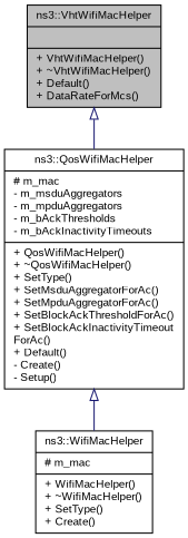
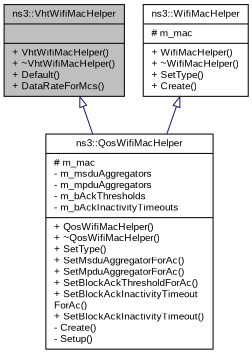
  digraph {
    fontname="Liberation Sans"
    node [color=black fillcolor=white fontname="Liberation Sans" fontsize=10 shape=record style=filled]
    edge [arrowtail=onormal color=midnightblue dir=back fontname="Liberation Sans" fontsize=10 labelfontname=Helvetica labelfontsize=10 style=solid]
    n1 [fillcolor=grey75 fontcolor=black height=0.2 label="{ns3::VhtWifiMacHelper\n||+ VhtWifiMacHelper()\l+ ~VhtWifiMacHelper()\l+ Default()\l+ DataRateForMcs()\l}" width=0.4]
-   n2 [height=0.2 label="{ns3::QosWifiMacHelper\n|# m_mac\l- m_msduAggregators\l- m_mpduAggregators\l- m_bAckThresholds\l- m_bAckInactivityTimeouts\l|+ QosWifiMacHelper()\l+ ~QosWifiMacHelper()\l+ SetType()\l+ SetMsduAggregatorForAc()\l+ SetMpduAggregatorForAc()\l+ SetBlockAckThresholdForAc()\l+ SetBlockAckInactivityTimeout\lForAc()\l+ Default()\l- Create()\l- Setup()\l}" width=0.4]
+   n2 [height=0.2 label="{ns3::QosWifiMacHelper\n|# m_mac\l- m_msduAggregators\l- m_mpduAggregators\l- m_bAckThresholds\l- m_bAckInactivityTimeouts\l|+ QosWifiMacHelper()\l+ ~QosWifiMacHelper()\l+ SetType()\l+ SetMsduAggregatorForAc()\l+ SetMpduAggregatorForAc()\l+ SetBlockAckThresholdForAc()\l+ SetBlockAckInactivityTimeout\lForAc()\l+ SetBlockAckInactivityTimeout()\l- Create()\l- Setup()\l}" width=0.4]
    n3 [height=0.2 label="{ns3::WifiMacHelper\n|# m_mac\l|+ WifiMacHelper()\l+ ~WifiMacHelper()\l+ SetType()\l+ Create()\l}" width=0.4]
    n1 -> n2
-   n2 -> n3
+   n3 -> n2
  }
